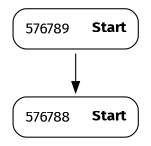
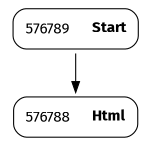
  digraph {
    fontname="Fira Sans"
    node [shape=none fontname="Fira Sans"]
-   n1 [label=<<TABLE border='1' cellspacing='0' cellpadding='10' style='rounded' ><TR><TD border='0'>576788</TD><TD border='0'><B>Start</B></TD></TR></TABLE>>]
+   n1 [label=<<TABLE border='1' cellspacing='0' cellpadding='10' style='rounded' ><TR><TD border='0'>576788</TD><TD border='0'><B>Html</B></TD></TR></TABLE>>]
    n2 [label=<<TABLE border='1' cellspacing='0' cellpadding='10' style='rounded' ><TR><TD border='0'>576789</TD><TD border='0'><B>Start</B></TD></TR></TABLE>>]
    n2 -> n1 [weight=2 fontname="Fira Sans"]
  }
